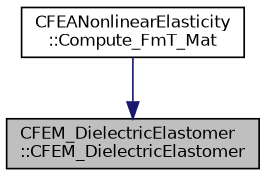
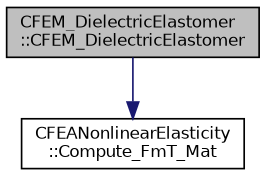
  digraph {
    rankdir=TB
    node [color=black fontname=Helvetica fontsize=10 shape=record style=filled]
    n1 [fillcolor=grey75 fontcolor=black height=0.2 label="CFEM_DielectricElastomer\l::CFEM_DielectricElastomer" width=0.4]
    n2 [fillcolor=white height=0.2 label="CFEANonlinearElasticity\l::Compute_FmT_Mat" width=0.4]
-   n2 -> n1 [color=midnightblue fontname=Helvetica fontsize=10 labelfontname=Helvetica labelfontsize=10 style=solid]
+   n1 -> n2 [color=midnightblue fontname=Helvetica fontsize=10 labelfontname=Helvetica labelfontsize=10 style=solid]
  }
